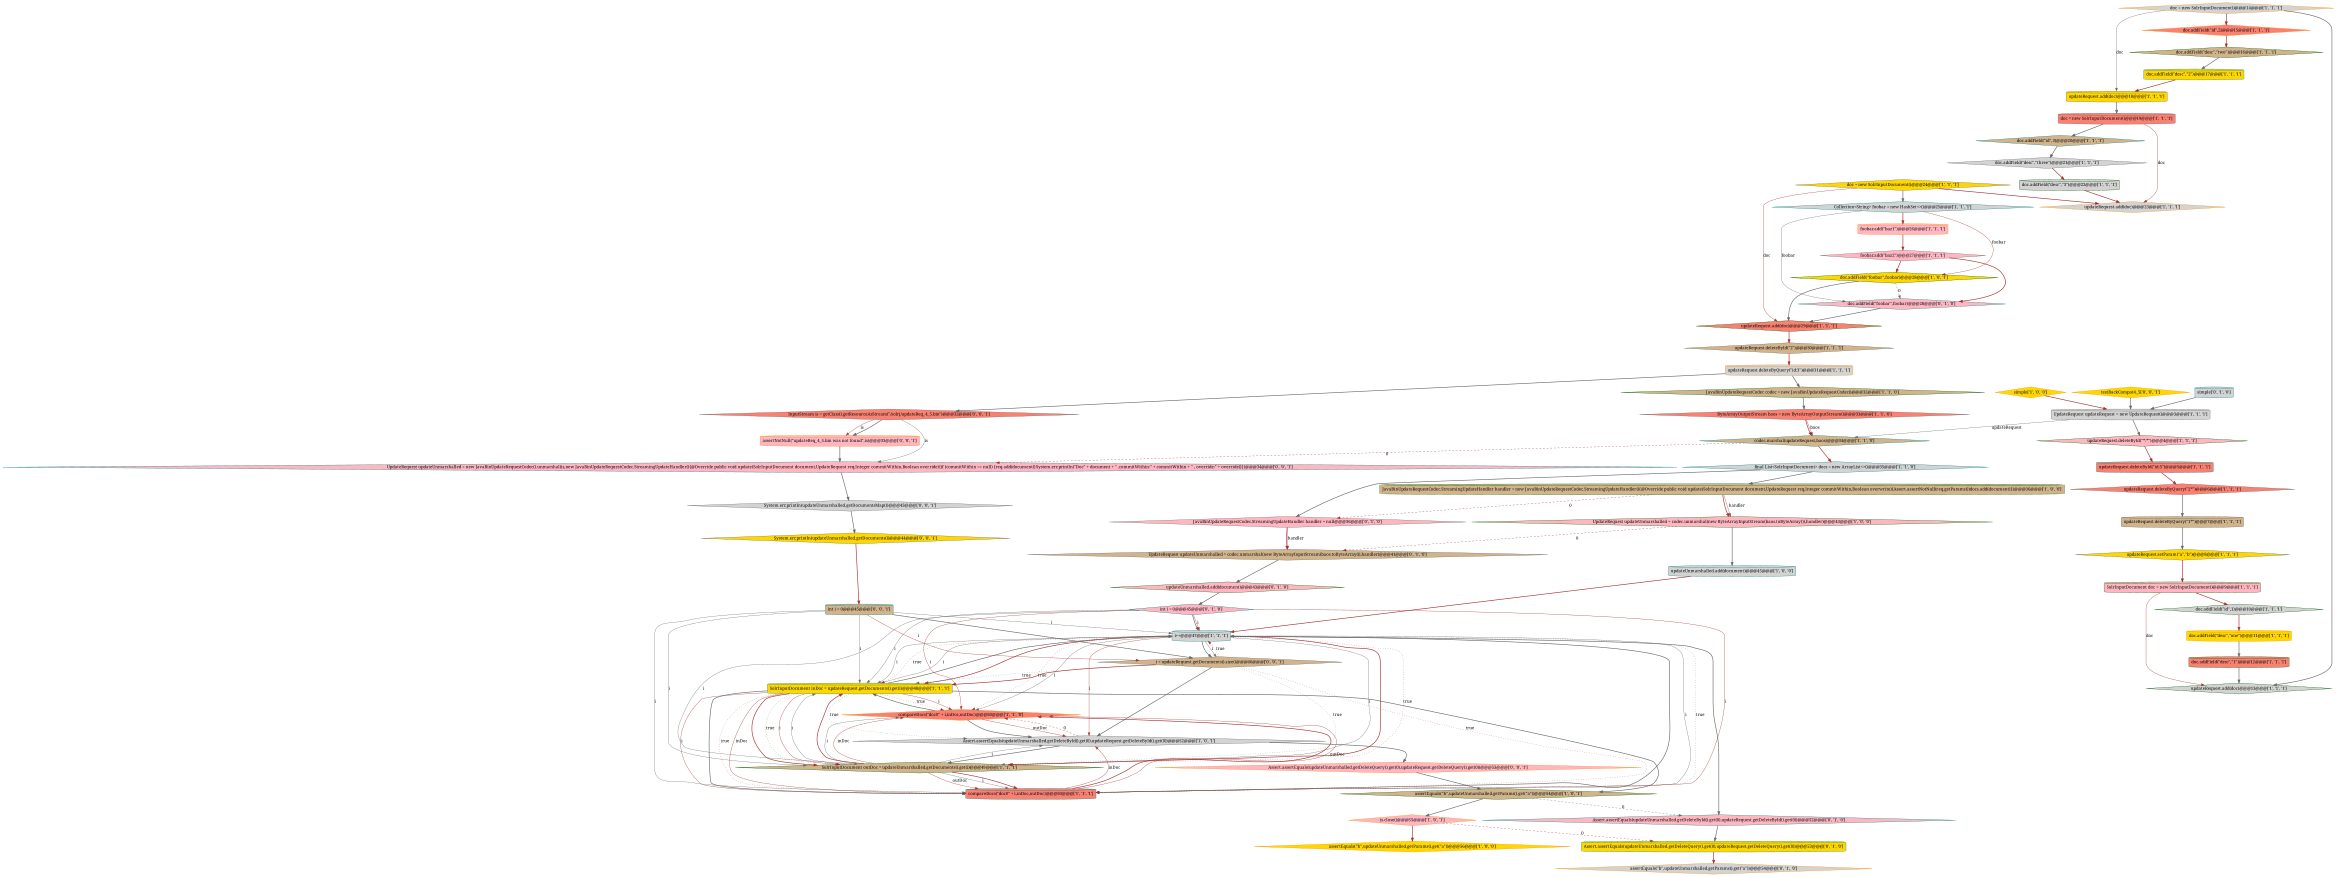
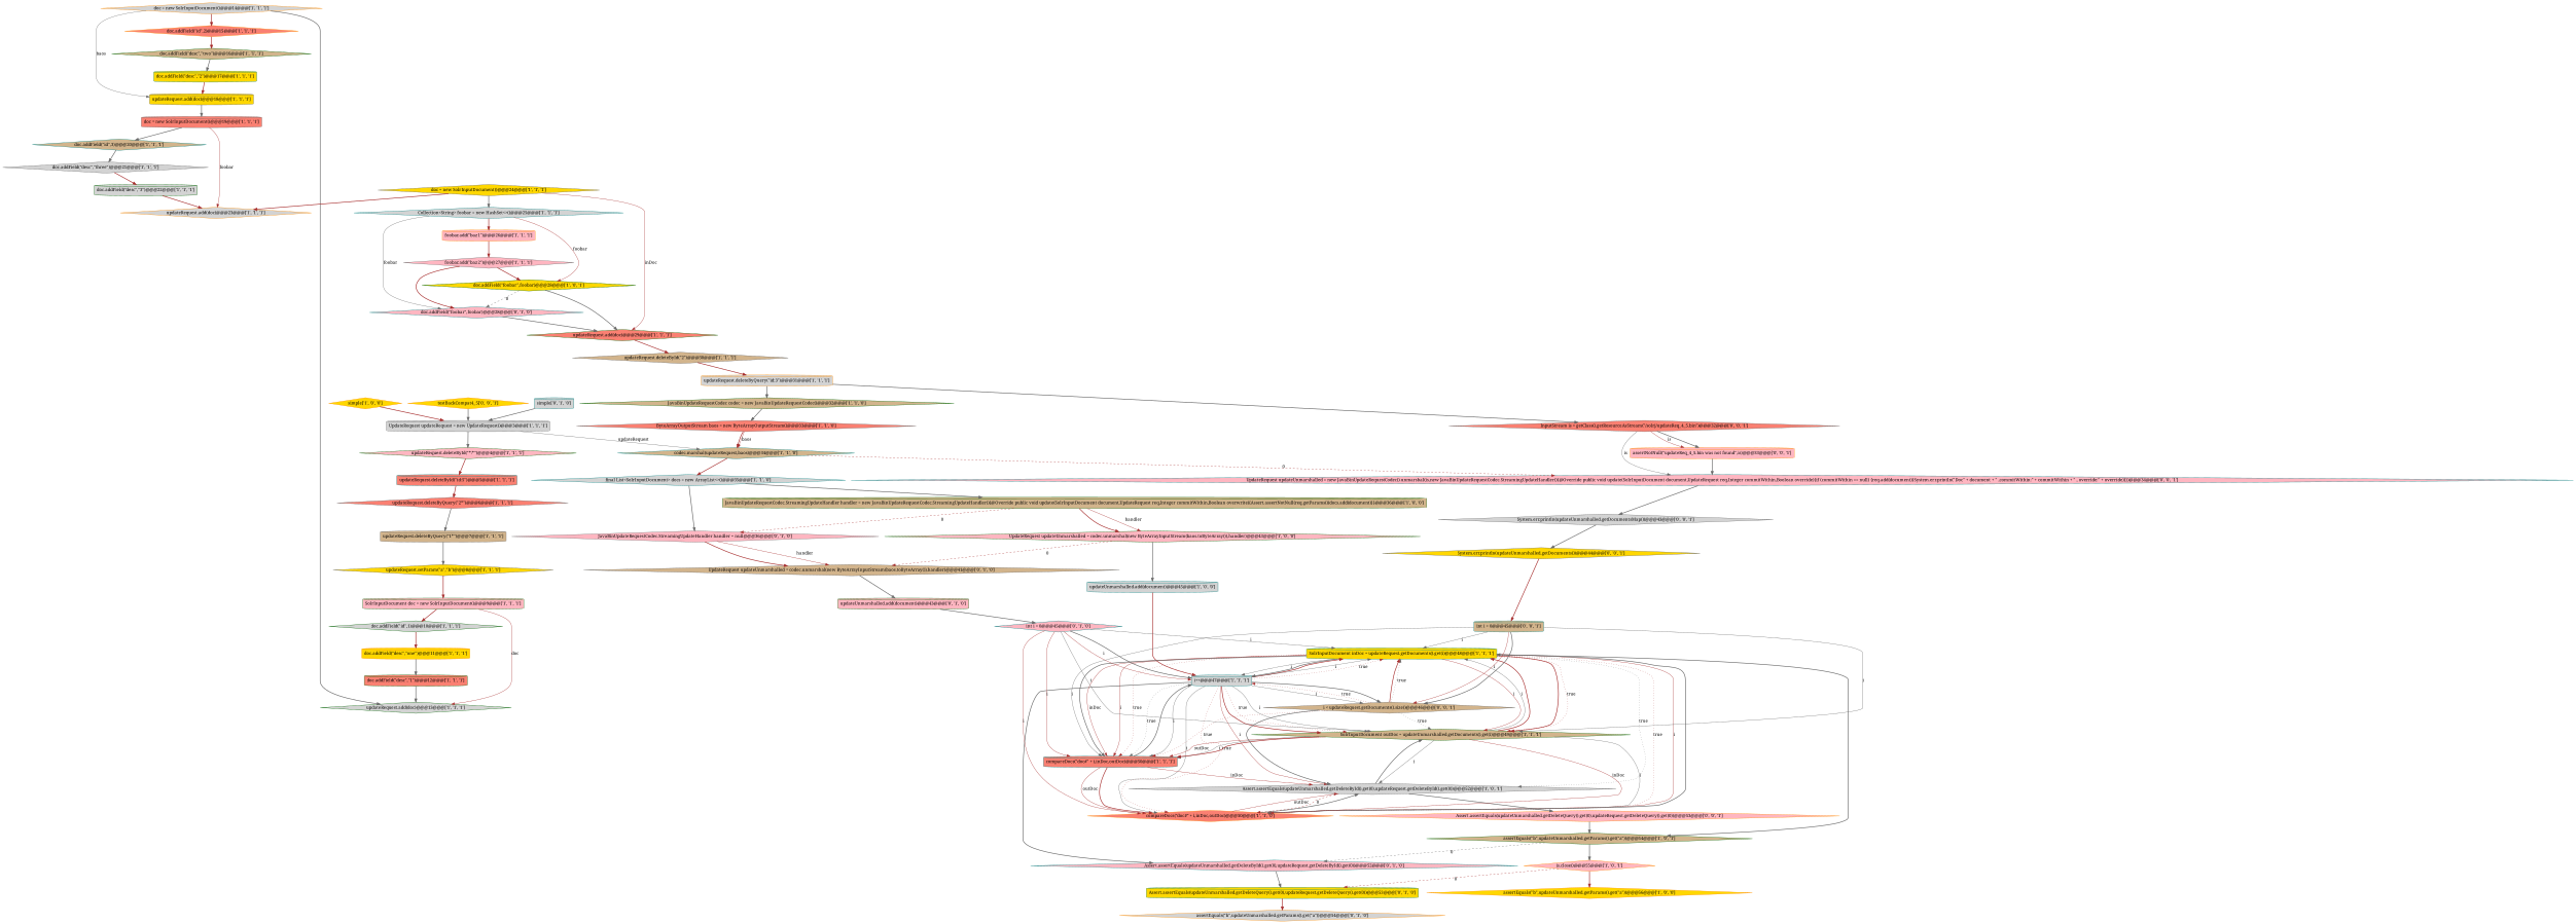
  digraph {
    fontname="Noto Serif"
    node [color=gray40 fillcolor=lightgrey fontname="Noto Serif" shape=diamond style=filled]
    edge [color=gray40 fontname="Noto Serif" style=bold]
    n1 [label="doc.addField(\"desc\",\"three\")@@@21@@@['1', '1', '1']"]
    n2 [color=darkgreen label="doc.addField(\"desc\",\"3\")@@@22@@@['1', '1', '1']" shape=cylinder]
    n3 [color=darkorange label="updateRequest.add(doc)@@@23@@@['1', '1', '1']"]
    n4 [color=darkgreen fillcolor=lightpink label="UpdateRequest updateUnmarshalled = codec.unmarshal(new ByteArrayInputStream(baos.toByteArray()),handler)@@@43@@@['1', '0', '0']"]
    n5 [color=teal label="updateUnmarshalled.add(document)@@@45@@@['1', '0', '0']" shape=cylinder]
    n6 [fillcolor=tan label="UpdateRequest updateUnmarshalled = codec.unmarshal(new ByteArrayInputStream(baos.toByteArray()),handler)@@@41@@@['0', '1', '0']"]
    n7 [color=teal label="i++@@@47@@@['1', '1', '1']" shape=cylinder]
-   n8 [color=darkgreen fillcolor=lightpink label="updateUnmarshalled.add(document)@@@43@@@['0', '1', '0']"]
+   n8 [color=darkgreen fillcolor=lightpink label="updateUnmarshalled.add(document)@@@43@@@['0', '1', '0']" shape=cylinder]
    n9 [color=darkorange fillcolor=lightpink label="assertNotNull(\"updateReq_4_5.bin was not found\",is)@@@33@@@['0', '0', '1']" shape=cylinder]
    n10 [color=teal fillcolor=lightpink label="UpdateRequest updateUnmarshalled = new JavaBinUpdateRequestCodec().unmarshal(is,new JavaBinUpdateRequestCodec.StreamingUpdateHandler(){@Override public void update(SolrInputDocument document,UpdateRequest req,Integer commitWithin,Boolean override){if (commitWithin == null) {req.add(document)}System.err.println(\"Doc\" + document + \" ,commitWithin:\" + commitWithin + \" , override:\" + override)}})@@@34@@@['0', '0', '1']"]
    n11 [label="System.err.println(updateUnmarshalled.getDocumentsMap())@@@43@@@['0', '0', '1']"]
    n12 [color=teal label="final List<SolrInputDocument> docs = new ArrayList<>()@@@35@@@['1', '1', '0']"]
    n13 [color=darkgreen fillcolor=tan label="JavaBinUpdateRequestCodec.StreamingUpdateHandler handler = new JavaBinUpdateRequestCodec.StreamingUpdateHandler(){@Override public void update(SolrInputDocument document,UpdateRequest req,Integer commitWithin,Boolean overwrite){Assert.assertNotNull(req.getParams())docs.add(document)}}@@@36@@@['1', '0', '0']" shape=cylinder]
    n14 [fillcolor=lightpink label="JavaBinUpdateRequestCodec.StreamingUpdateHandler handler = null@@@36@@@['0', '1', '0']"]
    n15 [color=teal fillcolor=gold label="SolrInputDocument inDoc = updateRequest.getDocuments().get(i)@@@48@@@['1', '1', '1']" shape=cylinder]
    n16 [color=darkorange fillcolor=salmon label="compareDocs(\"doc#\" + i,inDoc,outDoc)@@@50@@@['1', '1', '0']"]
    n17 [color=teal fillcolor=salmon label="compareDocs(\"doc#\" + i,inDoc,outDoc)@@@50@@@['1', '1', '1']" shape=cylinder]
    n18 [label="Assert.assertEquals(updateUnmarshalled.getDeleteById().get(0),updateRequest.getDeleteById().get(0))@@@52@@@['1', '0', '1']"]
    n19 [color=darkgreen fillcolor=tan label="SolrInputDocument outDoc = updateUnmarshalled.getDocuments().get(i)@@@49@@@['1', '1', '1']"]
    n20 [color=darkgreen fillcolor=tan label="assertEquals(\"b\",updateUnmarshalled.getParams().get(\"a\"))@@@54@@@['1', '0', '1']"]
    n21 [color=teal fillcolor=lightpink label="Assert.assertEquals(updateUnmarshalled.getDeleteById().get(0),updateRequest.getDeleteById().get(0))@@@52@@@['0', '1', '0']"]
    n22 [fillcolor=tan label="i < updateRequest.getDocuments().size()@@@46@@@['0', '0', '1']"]
    n23 [color=darkorange fillcolor=lightpink label="Assert.assertEquals(updateUnmarshalled.getDeleteQuery().get(0),updateRequest.getDeleteQuery().get(0))@@@53@@@['0', '0', '1']"]
    n24 [color=darkorange fillcolor=lightpink label="is.close()@@@55@@@['1', '0', '1']"]
    n25 [color=teal fillcolor=gold label="Assert.assertEquals(updateUnmarshalled.getDeleteQuery().get(0),updateRequest.getDeleteQuery().get(0))@@@53@@@['0', '1', '0']" shape=cylinder]
    n26 [color=darkorange label="assertEquals(\"b\",updateUnmarshalled.getParams().get(\"a\"))@@@54@@@['0', '1', '0']"]
    n27 [color=darkgreen label="updateRequest.add(doc)@@@13@@@['1', '1', '1']"]
    n28 [color=darkorange label="doc = new SolrInputDocument()@@@14@@@['1', '1', '1']"]
    n29 [fillcolor=gold label="updateRequest.add(doc)@@@18@@@['1', '1', '1']" shape=cylinder]
    n30 [color=darkorange fillcolor=salmon label="doc.addField(\"id\",2)@@@15@@@['1', '1', '1']"]
    n31 [color=darkgreen fillcolor=lightpink label="updateRequest.deleteById(\"*:*\")@@@4@@@['1', '1', '1']"]
    n32 [color=teal fillcolor=salmon label="updateRequest.deleteById(\"id:5\")@@@5@@@['1', '1', '1']" shape=cylinder]
    n33 [fillcolor=salmon label="updateRequest.deleteByQuery(\"2*\")@@@6@@@['1', '1', '1']"]
    n34 [fillcolor=salmon label="doc = new SolrInputDocument()@@@19@@@['1', '1', '1']" shape=cylinder]
    n35 [color=darkgreen fillcolor=tan label="doc.addField(\"desc\",\"two\")@@@16@@@['1', '1', '1']"]
    n36 [color=teal fillcolor=tan label="doc.addField(\"id\",3)@@@20@@@['1', '1', '1']"]
    n37 [color=teal fillcolor=gold label="doc.addField(\"desc\",\"2\")@@@17@@@['1', '1', '1']" shape=cylinder]
    n38 [color=teal fillcolor=lightpink label="int i = 0@@@45@@@['0', '1', '0']"]
    n39 [color=darkorange label="updateRequest.deleteByQuery(\"id:3\")@@@31@@@['1', '1', '1']" shape=cylinder]
    n40 [color=darkgreen fillcolor=tan label="JavaBinUpdateRequestCodec codec = new JavaBinUpdateRequestCodec()@@@32@@@['1', '1', '0']"]
    n41 [fillcolor=salmon label="InputStream is = getClass().getResourceAsStream(\"/solrj/updateReq_4_5.bin\")@@@32@@@['0', '0', '1']"]
    n42 [fillcolor=salmon label="ByteArrayOutputStream baos = new ByteArrayOutputStream()@@@33@@@['1', '1', '0']"]
    n43 [color=darkorange fillcolor=gold label="testBackCompat4_5['0', '0', '1']"]
    n44 [label="UpdateRequest updateRequest = new UpdateRequest()@@@3@@@['1', '1', '1']" shape=cylinder]
    n45 [color=teal fillcolor=tan label="codec.marshal(updateRequest,baos)@@@34@@@['1', '1', '0']"]
    n46 [fillcolor=tan label="updateRequest.deleteById(\"2\")@@@30@@@['1', '1', '1']"]
    n47 [color=darkgreen fillcolor=gold label="doc.addField(\"foobar\",foobar)@@@28@@@['1', '0', '1']"]
    n48 [color=teal fillcolor=lightpink label="doc.addField(\"foobar\",foobar)@@@28@@@['0', '1', '0']"]
    n49 [color=darkgreen fillcolor=salmon label="updateRequest.add(doc)@@@29@@@['1', '1', '1']"]
    n50 [color=darkorange fillcolor=gold label="assertEquals(\"b\",updateUnmarshalled.getParams().get(\"a\"))@@@56@@@['1', '0', '0']"]
    n51 [color=darkgreen fillcolor=salmon label="doc.addField(\"desc\",\"1\")@@@12@@@['1', '1', '1']" shape=cylinder]
    n52 [color=teal label="simple['0', '1', '0']" shape=cylinder]
    n53 [fillcolor=tan label="updateRequest.deleteByQuery(\"1*\")@@@7@@@['1', '1', '1']" shape=cylinder]
    n54 [fillcolor=gold label="System.err.println(updateUnmarshalled.getDocuments())@@@44@@@['0', '0', '1']"]
    n55 [color=teal fillcolor=tan label="int i = 0@@@45@@@['0', '0', '1']" shape=cylinder]
    n56 [color=darkorange fillcolor=gold label="simple['1', '0', '0']"]
    n57 [color=darkorange fillcolor=gold label="doc.addField(\"desc\",\"one\")@@@11@@@['1', '1', '1']" shape=cylinder]
    n58 [color=darkgreen fillcolor=lightpink label="SolrInputDocument doc = new SolrInputDocument()@@@9@@@['1', '1', '1']" shape=cylinder]
    n59 [color=darkgreen label="doc.addField(\"id\",1)@@@10@@@['1', '1', '1']"]
    n60 [color=teal label="Collection<String> foobar = new HashSet<>()@@@25@@@['1', '1', '1']"]
    n61 [color=darkorange fillcolor=lightpink label="foobar.add(\"baz1\")@@@26@@@['1', '1', '1']" shape=cylinder]
    n62 [fillcolor=lightpink label="foobar.add(\"baz2\")@@@27@@@['1', '1', '1']"]
    n63 [fillcolor=gold label="doc = new SolrInputDocument()@@@24@@@['1', '1', '1']"]
    n64 [fillcolor=gold label="updateRequest.setParam(\"a\",\"b\")@@@8@@@['1', '1', '1']"]
    n1 -> n2 [color=brown]
    n2 -> n3 [color=brown]
    n4 -> n5
    n4 -> n6 [color=brown label=0 style=dashed]
    n5 -> n7 [color=brown]
    n6 -> n8
    n7 -> n15 [color=brown]
    n7 -> n15 [label=i style=solid]
    n7 -> n15 [color=brown label=true style=dotted]
    n7 -> n16 [color=brown label=true style=dotted]
    n7 -> n16 [label=i style=solid]
    n7 -> n17 [label=i style=solid]
    n7 -> n17 [label=true style=dotted]
    n7 -> n18 [color=brown label=i style=solid]
    n7 -> n19 [label=i style=solid]
    n7 -> n19 [color=brown]
    n7 -> n19 [color=brown label=true style=dotted]
    n7 -> n21
    n7 -> n22
    n7 -> n22 [label=i style=solid]
    n8 -> n38
    n9 -> n10
    n10 -> n11
    n11 -> n54
    n12 -> n13
    n12 -> n14
    n13 -> n4 [color=brown label=handler style=solid]
    n13 -> n4 [color=brown]
    n13 -> n14 [color=brown label=0 style=dashed]
    n14 -> n6 [color=brown label=handler style=solid]
    n14 -> n6 [color=brown]
    n15 -> n7 [label=i style=solid]
    n15 -> n7
    n15 -> n16 [color=brown label=true style=dotted]
    n15 -> n16 [color=brown label=i style=solid]
    n15 -> n17 [color=brown label=inDoc style=solid]
    n15 -> n17 [color=brown label=i style=solid]
    n15 -> n17
    n15 -> n17 [color=brown label=true style=dotted]
    n15 -> n18 [label=true style=dotted]
    n15 -> n19 [color=brown]
    n15 -> n19 [color=brown label=true style=dotted]
    n15 -> n19 [color=brown label=i style=solid]
    n15 -> n20
    n16 -> n15
    n16 -> n18
    n16 -> n18 [color=brown label=outDoc style=solid]
    n17 -> n7
    n17 -> n16 [color=brown]
    n17 -> n16 [color=brown label=outDoc style=solid]
    n17 -> n18 [color=brown label=inDoc style=solid]
    n18 -> n16 [color=brown label=0 style=dashed]
    n18 -> n19
    n18 -> n23
    n19 -> n15 [label=i style=solid]
    n19 -> n15 [color=brown]
    n19 -> n16 [label=i style=solid]
    n19 -> n16 [color=brown label=inDoc style=solid]
    n19 -> n17 [label=i style=solid]
    n19 -> n17 [color=brown]
    n19 -> n17 [color=brown label=outDoc style=solid]
    n19 -> n18 [label=i style=solid]
    n20 -> n21 [label=0 style=dashed]
    n20 -> n24
    n21 -> n25
    n22 -> n7 [color=brown label=true style=dotted]
    n22 -> n15 [label=true style=dotted]
    n22 -> n15 [color=brown]
    n22 -> n17 [color=brown label=true style=dotted]
    n22 -> n18
    n22 -> n19 [label=true style=dotted]
    n23 -> n20
    n24 -> n25 [color=brown label=0 style=dashed]
    n24 -> n50 [color=brown]
    n25 -> n26 [color=brown]
    n28 -> n27
-   n28 -> n29 [label=doc style=solid]
+   n28 -> n29 [label=baos style=solid]
    n28 -> n30 [color=brown]
    n29 -> n34
    n30 -> n35 [color=brown]
    n31 -> n32 [color=brown]
    n32 -> n33 [color=brown]
    n33 -> n53
-   n34 -> n3 [color=brown label=doc style=solid]
+   n34 -> n3 [color=brown label=foobar style=solid]
    n34 -> n36
    n35 -> n37
    n36 -> n1
    n37 -> n29 [color=brown]
    n38 -> n7
    n38 -> n7 [color=brown label=i style=solid]
    n38 -> n15 [label=i style=solid]
    n38 -> n16 [color=brown label=i style=solid]
    n38 -> n17 [color=brown label=i style=solid]
    n38 -> n19 [label=i style=solid]
    n39 -> n40
    n39 -> n41
    n40 -> n42
    n41 -> n9
    n41 -> n9 [color=brown label=is style=solid]
    n41 -> n10 [label=is style=solid]
    n42 -> n45 [color=brown]
    n42 -> n45 [color=brown label=baos style=solid]
    n43 -> n44
    n44 -> n31
    n44 -> n45 [label=updateRequest style=solid]
    n45 -> n10 [color=brown label=0 style=dashed]
    n45 -> n12 [color=brown]
    n46 -> n39 [color=brown]
    n47 -> n48 [label=0 style=dashed]
    n47 -> n49
    n48 -> n49
    n49 -> n46 [color=brown]
    n51 -> n27
    n52 -> n44
    n53 -> n64
    n54 -> n55 [color=brown]
-   n55 -> n7 [label=i style=solid]
    n55 -> n15 [label=i style=solid]
    n55 -> n17 [label=i style=solid]
    n55 -> n19 [label=i style=solid]
    n55 -> n22 [color=brown label=i style=solid]
    n55 -> n22
    n56 -> n44 [color=brown]
    n57 -> n51
    n58 -> n27 [color=brown label=doc style=solid]
    n58 -> n59 [color=brown]
    n59 -> n57 [color=brown]
    n60 -> n47 [color=brown label=foobar style=solid]
    n60 -> n48 [label=foobar style=solid]
    n60 -> n61 [color=brown]
    n61 -> n62 [color=brown]
    n62 -> n47 [color=brown]
    n62 -> n48 [color=brown]
    n63 -> n3 [color=brown]
-   n63 -> n49 [color=brown label=doc style=solid]
+   n63 -> n49 [color=brown label=inDoc style=solid]
    n63 -> n60
    n64 -> n58 [color=brown]
  }
